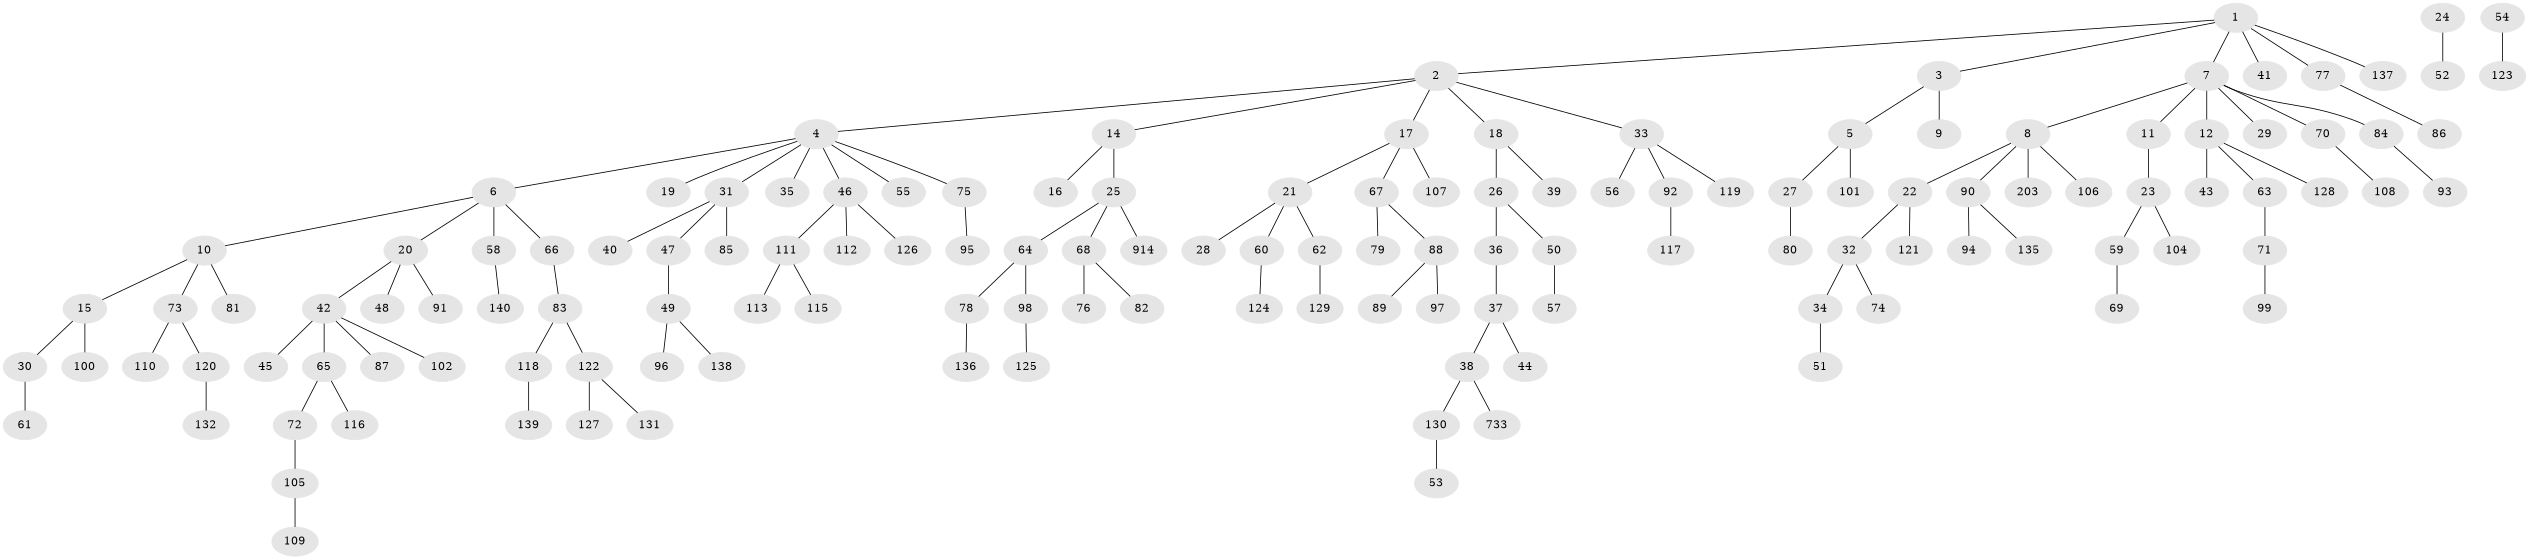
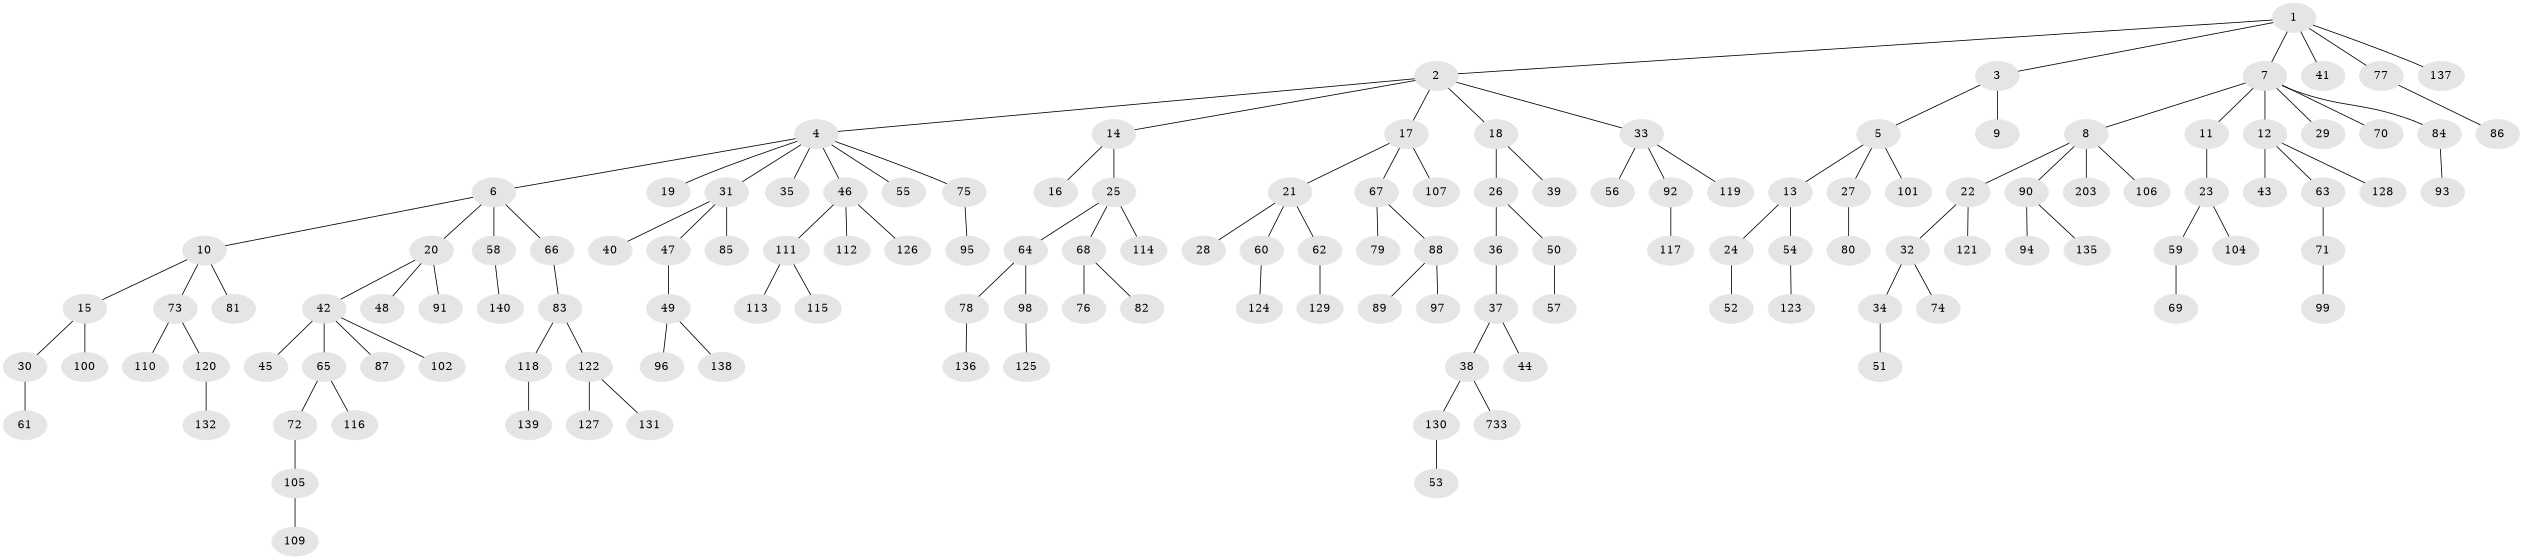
  graph {
    node [color=gray90 style=filled]
    1
    2
    3
    7
    41
    77
    137
    4
    14
    17
    18
    33
    5
    9
    8
    11
    12
    29
    70
    84
    86
    6
    19
    31
    35
    46
    55
    75
    16
    25
    21
    67
    107
    26
    39
    56
    92
    119
+   13
    27
    101
    10
    20
    58
    66
    40
    47
    85
    111
    112
    126
    95
    24
    54
    80
    15
    73
    81
    42
    48
    91
    140
    83
    22
    90
    n66 [label=203]
    106
    23
    43
    63
    128
-   108
    93
    32
    121
    94
    135
    30
    100
    110
    120
    59
    104
    71
    52
    123
    64
    68
-   114 [label=914]
+   114
    61
    28
    60
    62
    79
    88
    36
    50
    45
    65
    87
    102
    124
    129
    34
    74
    69
    78
    98
    76
    82
    37
    57
    49
    51
    117
    38
    44
    130
    n119 [label=733]
    53
    72
    116
    113
    115
    96
    138
    99
    136
    125
    105
    118
    122
    89
    97
    109
    132
    139
    127
    131
    1 -- 2
    1 -- 3
    1 -- 7
    1 -- 41
    1 -- 77
    1 -- 137
    2 -- 4
    2 -- 14
    2 -- 17
    2 -- 18
    2 -- 33
    3 -- 5
    3 -- 9
    7 -- 8
    7 -- 11
    7 -- 12
    7 -- 29
    7 -- 70
    7 -- 84
    77 -- 86
    4 -- 6
    4 -- 19
    4 -- 31
    4 -- 35
    4 -- 46
    4 -- 55
    4 -- 75
    14 -- 16
    14 -- 25
    17 -- 21
    17 -- 67
    17 -- 107
    18 -- 26
    18 -- 39
    33 -- 56
    33 -- 92
    33 -- 119
+   5 -- 13
    5 -- 27
    5 -- 101
    8 -- 22
    8 -- 90
    8 -- n66
    8 -- 106
    11 -- 23
    12 -- 43
    12 -- 63
    12 -- 128
-   70 -- 108
    84 -- 93
    6 -- 10
    6 -- 20
    6 -- 58
    6 -- 66
    31 -- 40
    31 -- 47
    31 -- 85
    46 -- 111
    46 -- 112
    46 -- 126
    75 -- 95
    25 -- 64
    25 -- 68
    25 -- 114
    21 -- 28
    21 -- 60
    21 -- 62
    67 -- 79
    67 -- 88
    26 -- 36
    26 -- 50
    92 -- 117
+   13 -- 24
+   13 -- 54
    27 -- 80
    10 -- 15
    10 -- 73
    10 -- 81
    20 -- 42
    20 -- 48
    20 -- 91
    58 -- 140
    66 -- 83
    47 -- 49
    111 -- 113
    111 -- 115
    24 -- 52
    54 -- 123
    15 -- 30
    15 -- 100
    73 -- 110
    73 -- 120
    42 -- 45
    42 -- 65
    42 -- 87
    42 -- 102
    83 -- 118
    83 -- 122
    22 -- 32
    22 -- 121
    90 -- 94
    90 -- 135
    23 -- 59
    23 -- 104
    63 -- 71
    32 -- 34
    32 -- 74
    30 -- 61
    120 -- 132
    59 -- 69
    71 -- 99
    64 -- 78
    64 -- 98
    68 -- 76
    68 -- 82
    60 -- 124
    62 -- 129
    88 -- 89
    88 -- 97
    36 -- 37
    50 -- 57
    65 -- 72
    65 -- 116
    34 -- 51
    78 -- 136
    98 -- 125
    37 -- 38
    37 -- 44
    49 -- 96
    49 -- 138
    38 -- 130
    38 -- n119
    130 -- 53
    72 -- 105
    105 -- 109
    118 -- 139
    122 -- 127
    122 -- 131
  }
